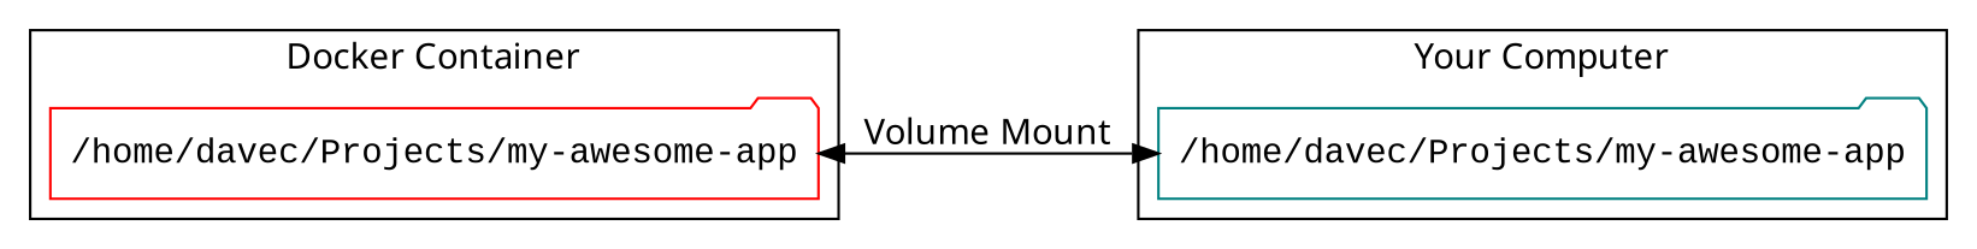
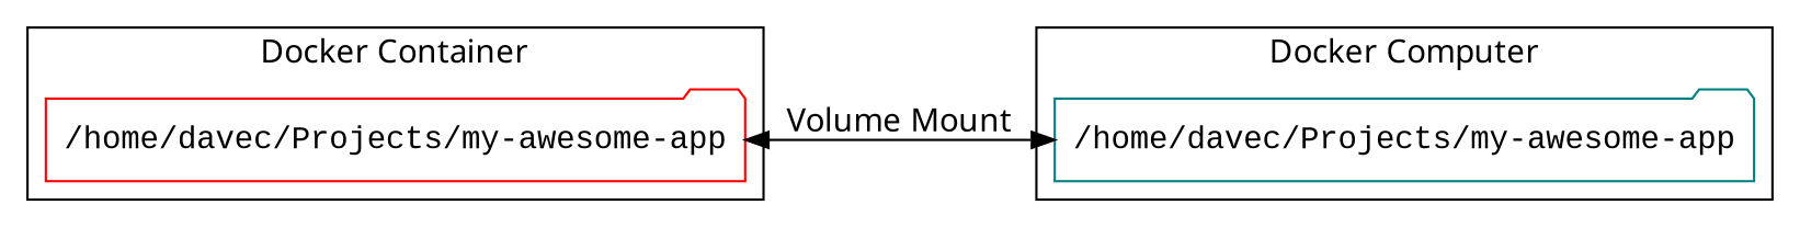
  digraph {
    rankdir=LR
    node [fontname="Courier New" shape=folder]
    n1 [label="/home/davec/Projects/my-awesome-app" color=teal]
    n2 [label="/home/davec/Projects/my-awesome-app" color=red]
    subgraph cluster_1 {
      fontname=Avenir
-     label="Your Computer"
+     label="Docker Computer"
      n1
    }
    subgraph cluster_2 {
      fontname=Avenir
      label="Docker Container"
      n2
    }
    n2 -> n1 [dir=both fontname=Avenir label="Volume Mount" style=solid]
  }
